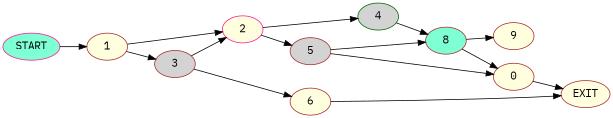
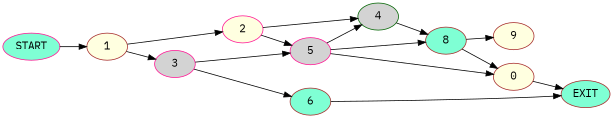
  digraph {
    fontname="IBM Plex Mono"
    rankdir=LR
    node [color=brown fillcolor=aquamarine fontname="IBM Plex Mono" style=filled]
    edge [fontname="IBM Plex Mono"]
    n1 [color=deeppink label=START]
    1 [fillcolor=lightyellow]
    2 [color=deeppink fillcolor=lightyellow]
-   3 [fillcolor=lightgrey]
-   n5 [fillcolor=lightyellow label=EXIT]
+   3 [color=deeppink fillcolor=lightgrey]
+   n5 [label=EXIT]
    4 [color=darkgreen fillcolor=lightgrey]
-   5 [fillcolor=lightgrey]
-   6 [fillcolor=lightyellow]
+   5 [color=deeppink fillcolor=lightgrey]
+   6
    8
    n10 [fillcolor=lightyellow label=0]
    9 [fillcolor=lightyellow]
    n1 -> 1
    1 -> 2
    1 -> 3
    2 -> 4
    2 -> 5
-   3 -> 2
+   3 -> 5
    3 -> 6
    4 -> 8
+   5 -> 4
    5 -> 8
    5 -> n10
    6 -> n5
    8 -> n10
    8 -> 9
    n10 -> n5
  }
